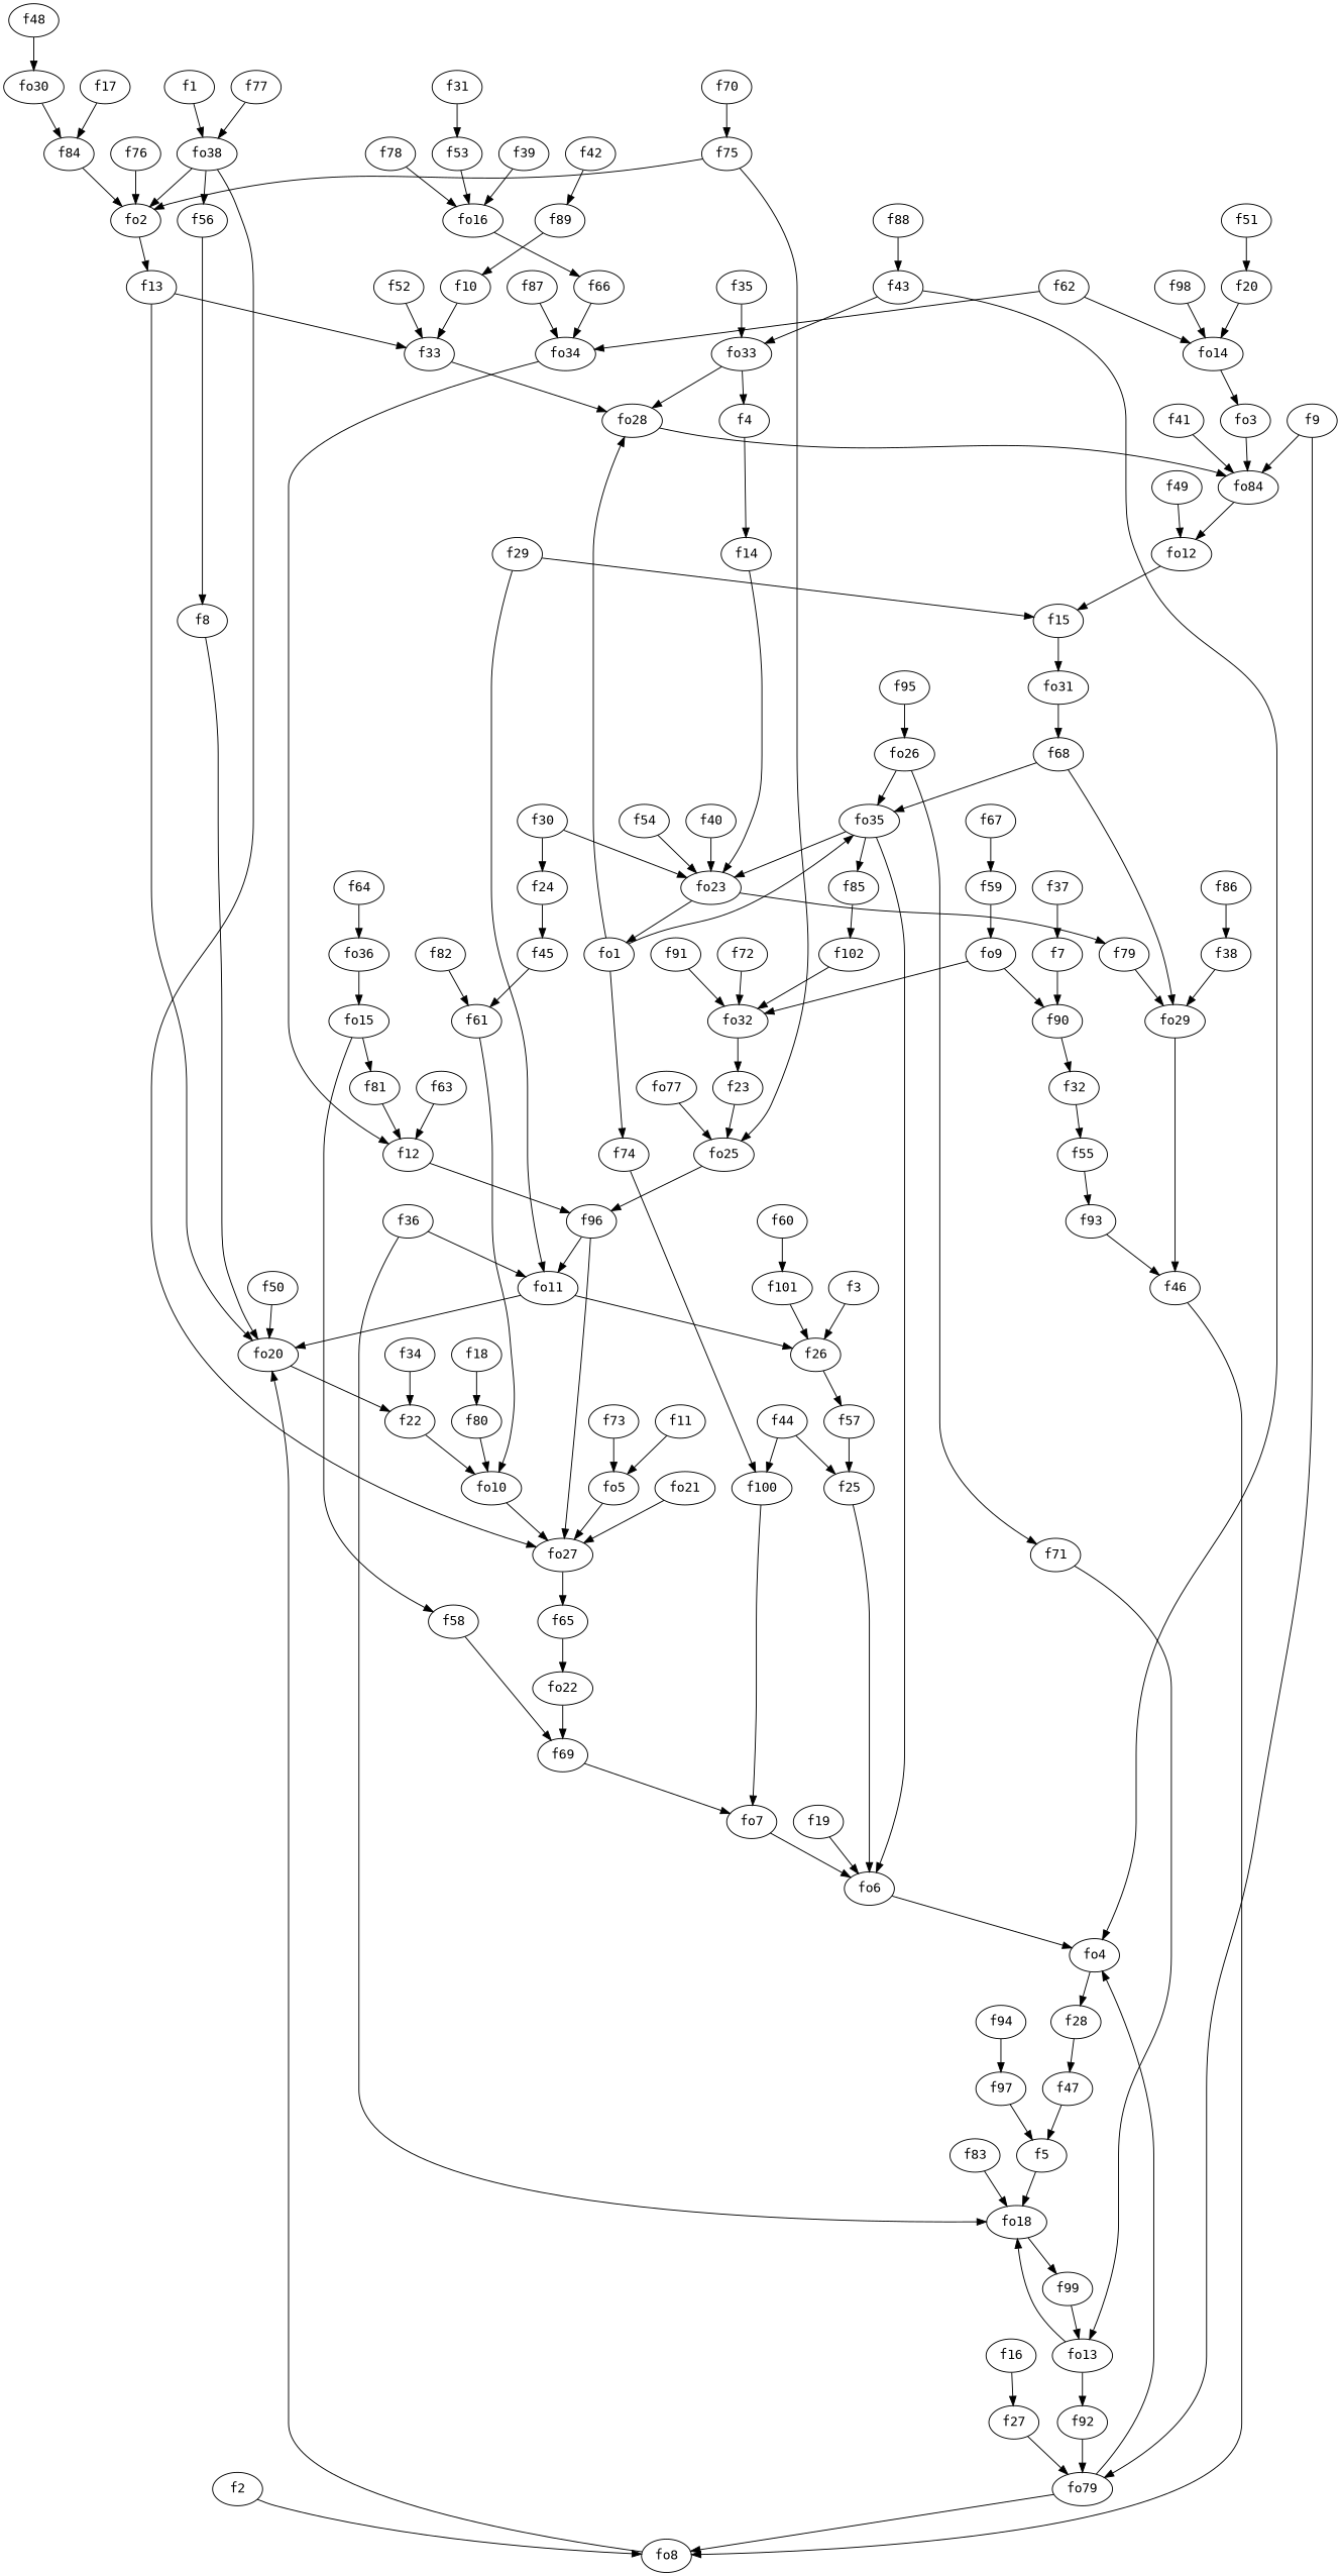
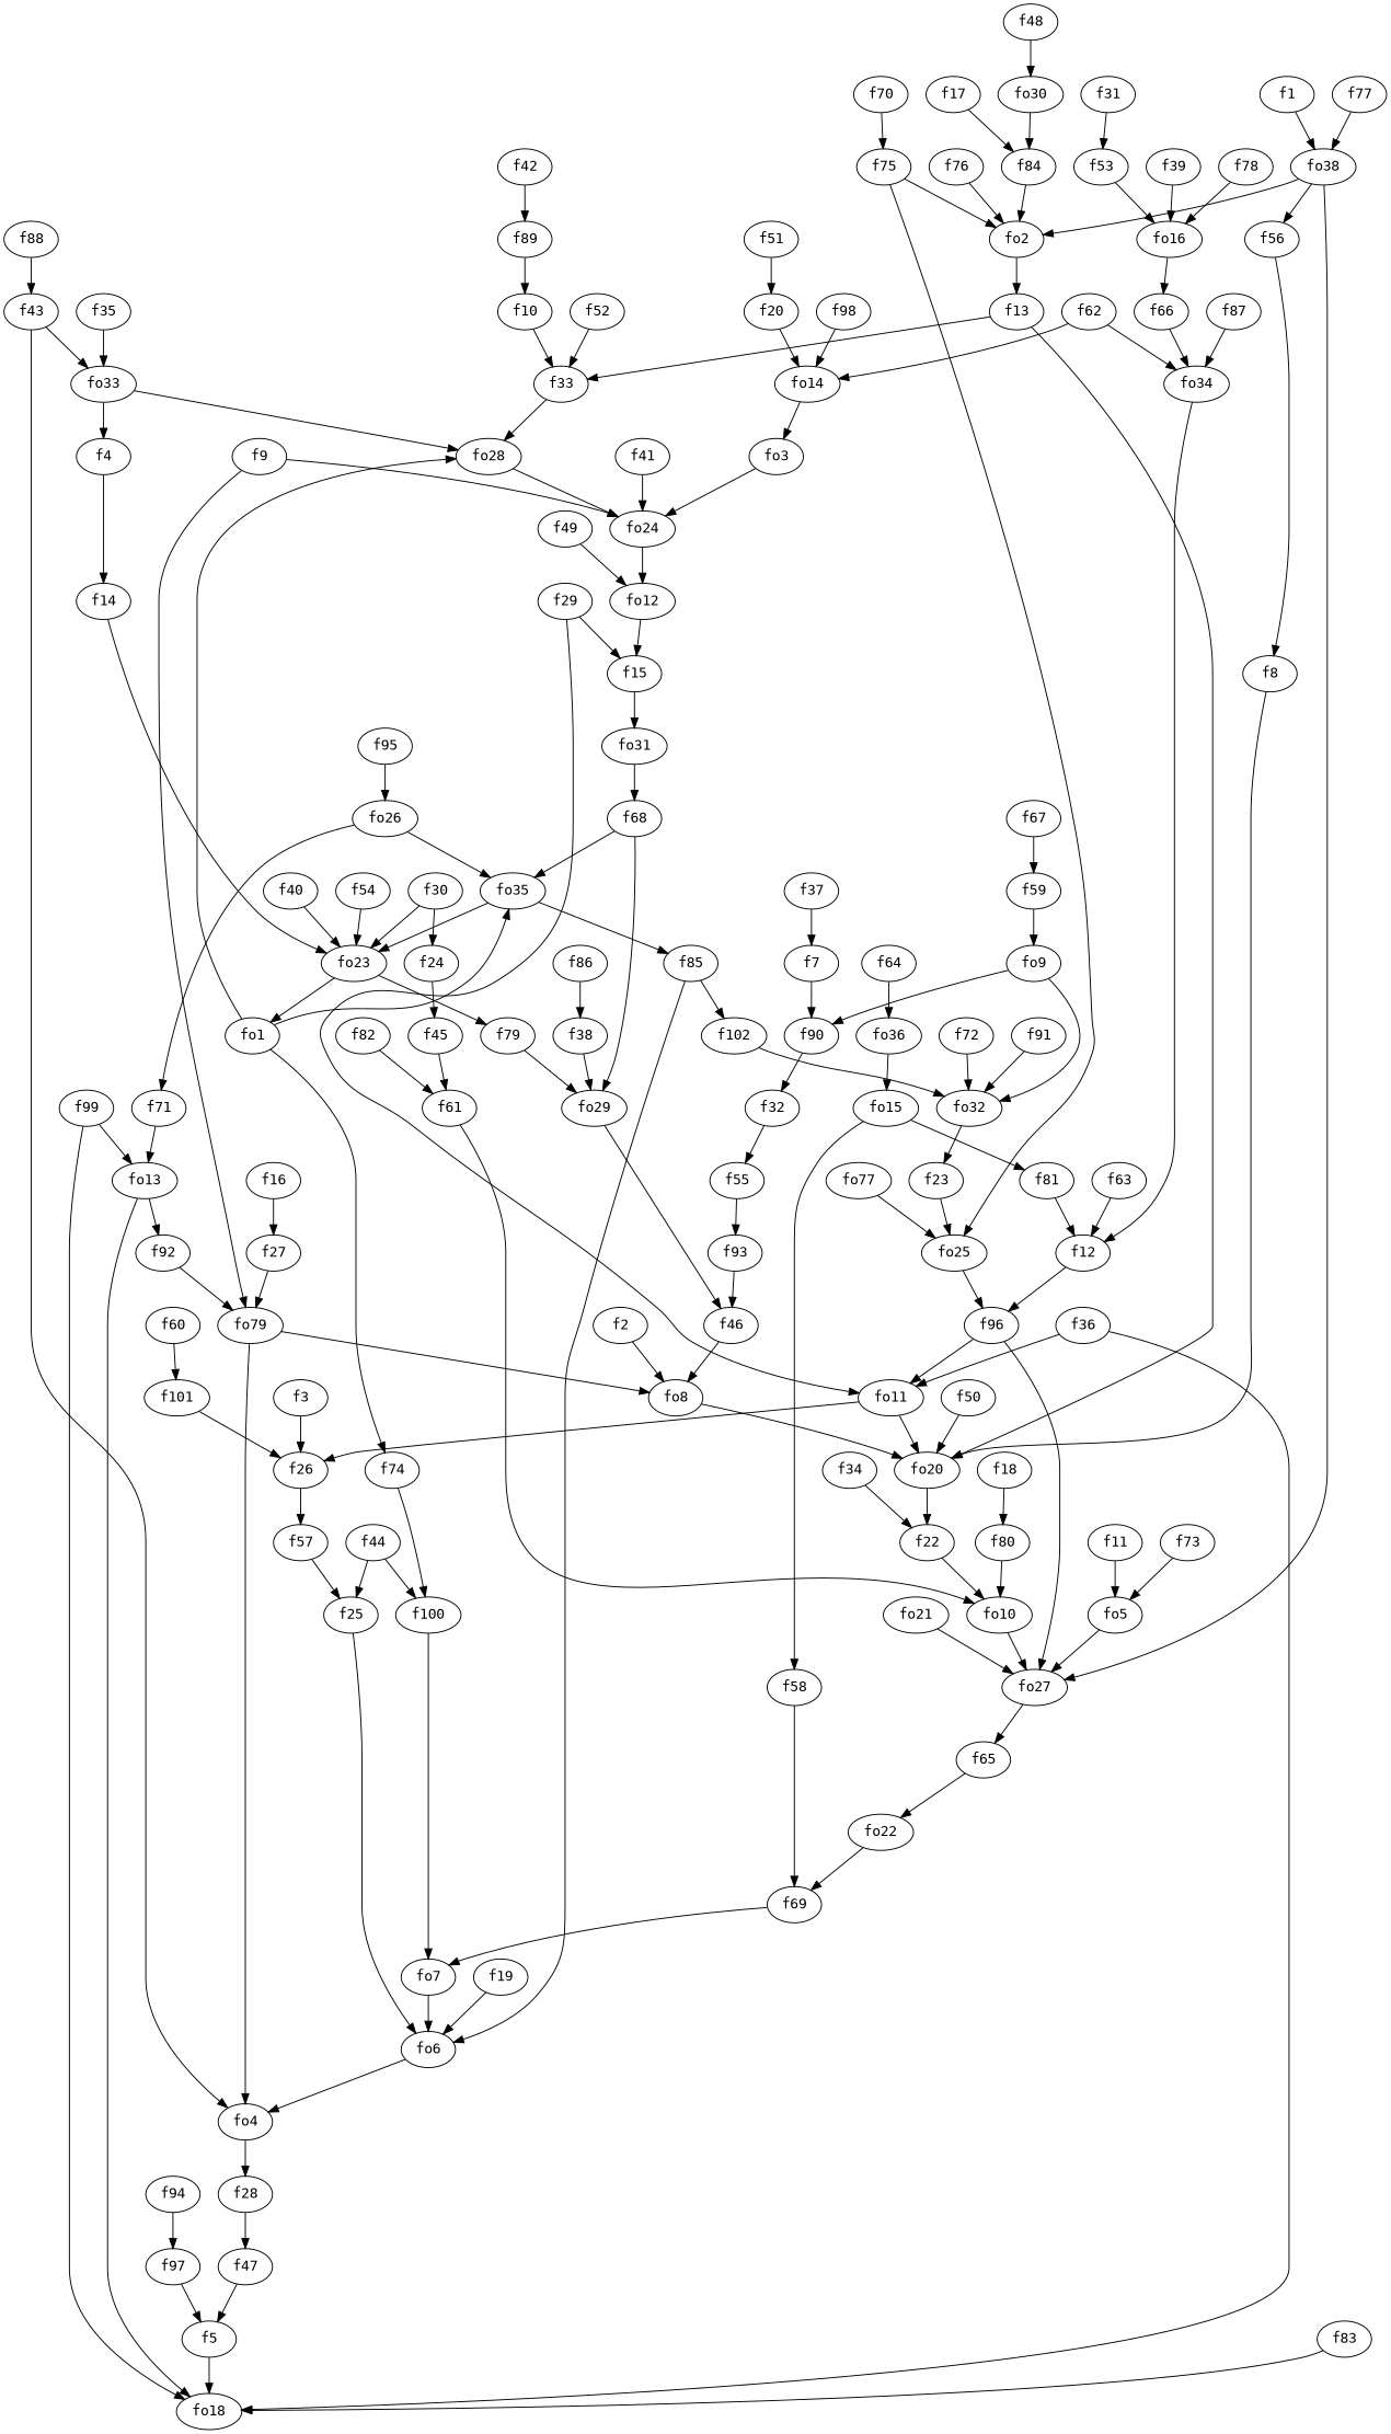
  strict digraph {
    fontname="DejaVu Sans Mono"
    node [fontname="DejaVu Sans Mono"]
    edge [fontname="DejaVu Sans Mono" weight=2]
    f1
    fo38
    f56
    fo2
    fo27
    f2
    fo8
    fo20
    f3
    f26
    f57
    f4
    f14
    fo23
    f5
    fo18
    f99
    f10
    f33
    f52
    f7
    f90
    f32
    f8
    f22
    n26 [label=fo79]
    f9
-   fo24 [label=fo84]
+   fo24
    fo4
    fo12
    fo28
    f11
    fo5
    f12
    f96
    fo11
    f13
    f79
    fo1
    f15
    fo31
    f68
    f16
    f27
    f17
    f84
    f18
    f80
    fo10
    f19
    fo6
    f20
    fo14
    fo3
    f43
    fo33
    f23
    fo25
    f24
    f45
    f61
    f25
    f28
    f47
    f29
    f30
    f31
    f53
    fo16
    f55
    f93
    f34
    f35
    f36
    f37
    f38
    fo29
    f46
    f39
    f66
    f40
    f41
    f42
    f89
    f44
    f100
    fo7
    f48
    fo30
    f49
    f50
    f51
    f54
    f58
    f69
    f59
    fo9
    fo32
    f60
    f101
    f62
    fo34
    f63
    f64
    fo36
    fo15
    f65
    fo22
    f67
    fo35
    f85
    f70
    f75
    f71
    fo13
    f92
    f72
    f73
    f74
    f76
    f77
    f78
    f81
    f82
    f83
    f102
    f86
    f87
    f88
    f91
    f94
    f97
    f95
    fo26
    f98
    fo21
    n137 [label=fo77]
    f1 -> fo38
    fo38 -> f56
    fo38 -> fo2
    fo38 -> fo27
    f56 -> f8
    fo2 -> f13
    fo27 -> f65
    f2 -> fo8
    fo8 -> fo20
    fo20 -> f22
    f3 -> f26
    f26 -> f57
    f57 -> f25
    f4 -> f14
    f14 -> fo23
    fo23 -> f79
    fo23 -> fo1
    f5 -> fo18
-   fo18 -> f99
+   f99 -> fo18
    f99 -> fo13
    f10 -> f33
    f33 -> fo28
    f52 -> f33
    f7 -> f90
    f90 -> f32
    f32 -> f55
    f8 -> fo20
    f22 -> fo10
    n26 -> fo8
    n26 -> fo4
    f9 -> n26
    f9 -> fo24
    fo24 -> fo12
    fo4 -> f28
    fo12 -> f15
    fo28 -> fo24
    f11 -> fo5
    fo5 -> fo27
    f12 -> f96
    f96 -> fo27
    f96 -> fo11
    fo11 -> fo20
    fo11 -> f26
    f13 -> fo20
    f13 -> f33
    f79 -> fo29
    fo1 -> fo28
    fo1 -> fo35
    fo1 -> f74
    f15 -> fo31
    fo31 -> f68
    f68 -> fo29
    f68 -> fo35
    f16 -> f27
    f27 -> n26
    f17 -> f84
    f84 -> fo2
    f18 -> f80
    f80 -> fo10
    fo10 -> fo27
    f19 -> fo6
    fo6 -> fo4
    f20 -> fo14
    fo14 -> fo3
    fo3 -> fo24
    f43 -> fo4
    f43 -> fo33
    fo33 -> f4
    fo33 -> fo28
    f23 -> fo25
    fo25 -> f96
    f24 -> f45
    f45 -> f61
    f61 -> fo10
    f25 -> fo6
    f28 -> f47
    f47 -> f5
    f29 -> fo11
    f29 -> f15
    f30 -> fo23
    f30 -> f24
    f31 -> f53
    f53 -> fo16
    fo16 -> f66
    f55 -> f93
    f93 -> f46
    f34 -> f22
    f35 -> fo33
    f36 -> fo18
    f36 -> fo11
    f37 -> f7
    f38 -> fo29
    fo29 -> f46
    f46 -> fo8
    f39 -> fo16
    f66 -> fo34
    f40 -> fo23
    f41 -> fo24
    f42 -> f89
    f89 -> f10
    f44 -> f25
    f44 -> f100
    f100 -> fo7
    fo7 -> fo6
    f48 -> fo30
    fo30 -> f84
    f49 -> fo12
    f50 -> fo20
    f51 -> f20
    f54 -> fo23
    f58 -> f69
    f69 -> fo7
    f59 -> fo9
    fo9 -> f90
    fo9 -> fo32
    fo32 -> f23
    f60 -> f101
    f101 -> f26
    f62 -> fo14
    f62 -> fo34
    fo34 -> f12
    f63 -> f12
    f64 -> fo36
    fo36 -> fo15
    fo15 -> f58
    fo15 -> f81
    f65 -> fo22
    fo22 -> f69
    f67 -> f59
    fo35 -> fo23
-   fo35 -> fo6
+   f85 -> fo6
    fo35 -> f85
    f85 -> f102
    f70 -> f75
    f75 -> fo2
    f75 -> fo25
    f71 -> fo13
    fo13 -> fo18
    fo13 -> f92
    f92 -> n26
    f72 -> fo32
    f73 -> fo5
    f74 -> f100
    f76 -> fo2
    f77 -> fo38
    f78 -> fo16
    f81 -> f12
    f82 -> f61
    f83 -> fo18
    f102 -> fo32
    f86 -> f38
    f87 -> fo34
    f88 -> f43
    f91 -> fo32
    f94 -> f97
    f97 -> f5
    f95 -> fo26
    fo26 -> fo35
    fo26 -> f71
    f98 -> fo14
    fo21 -> fo27
    n137 -> fo25
  }
